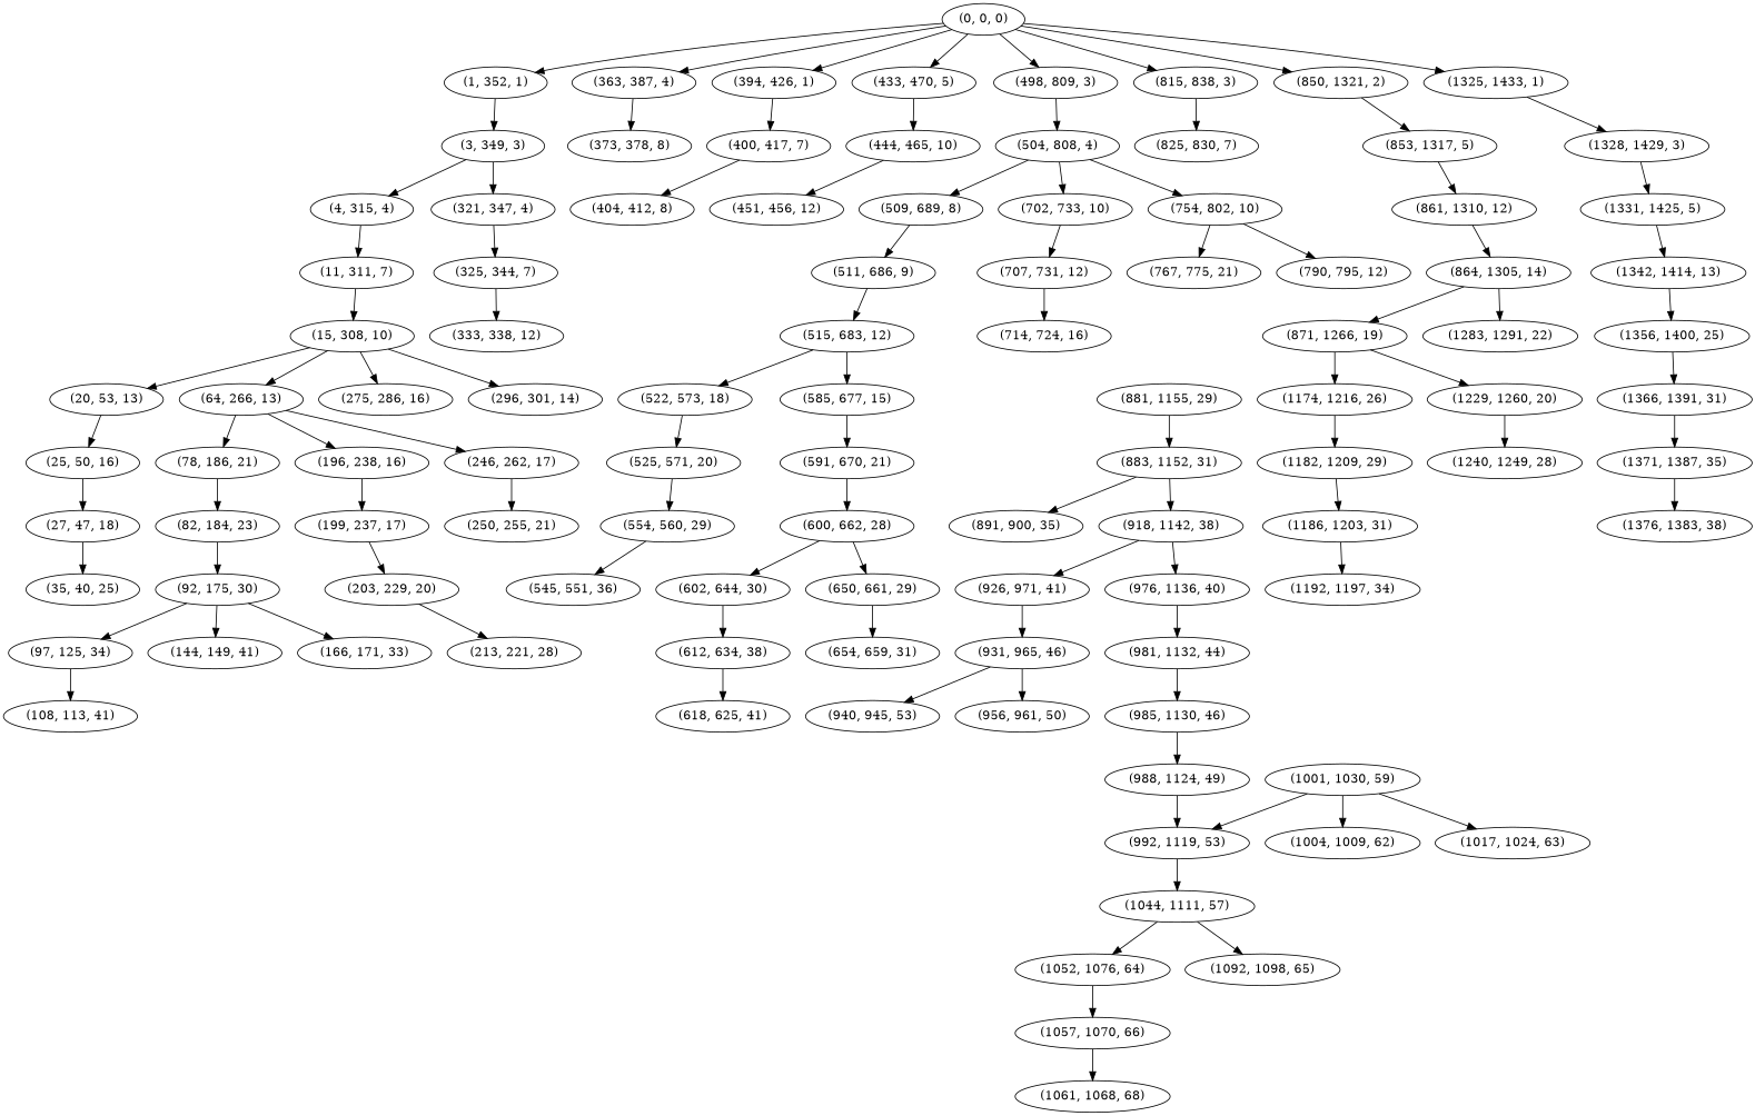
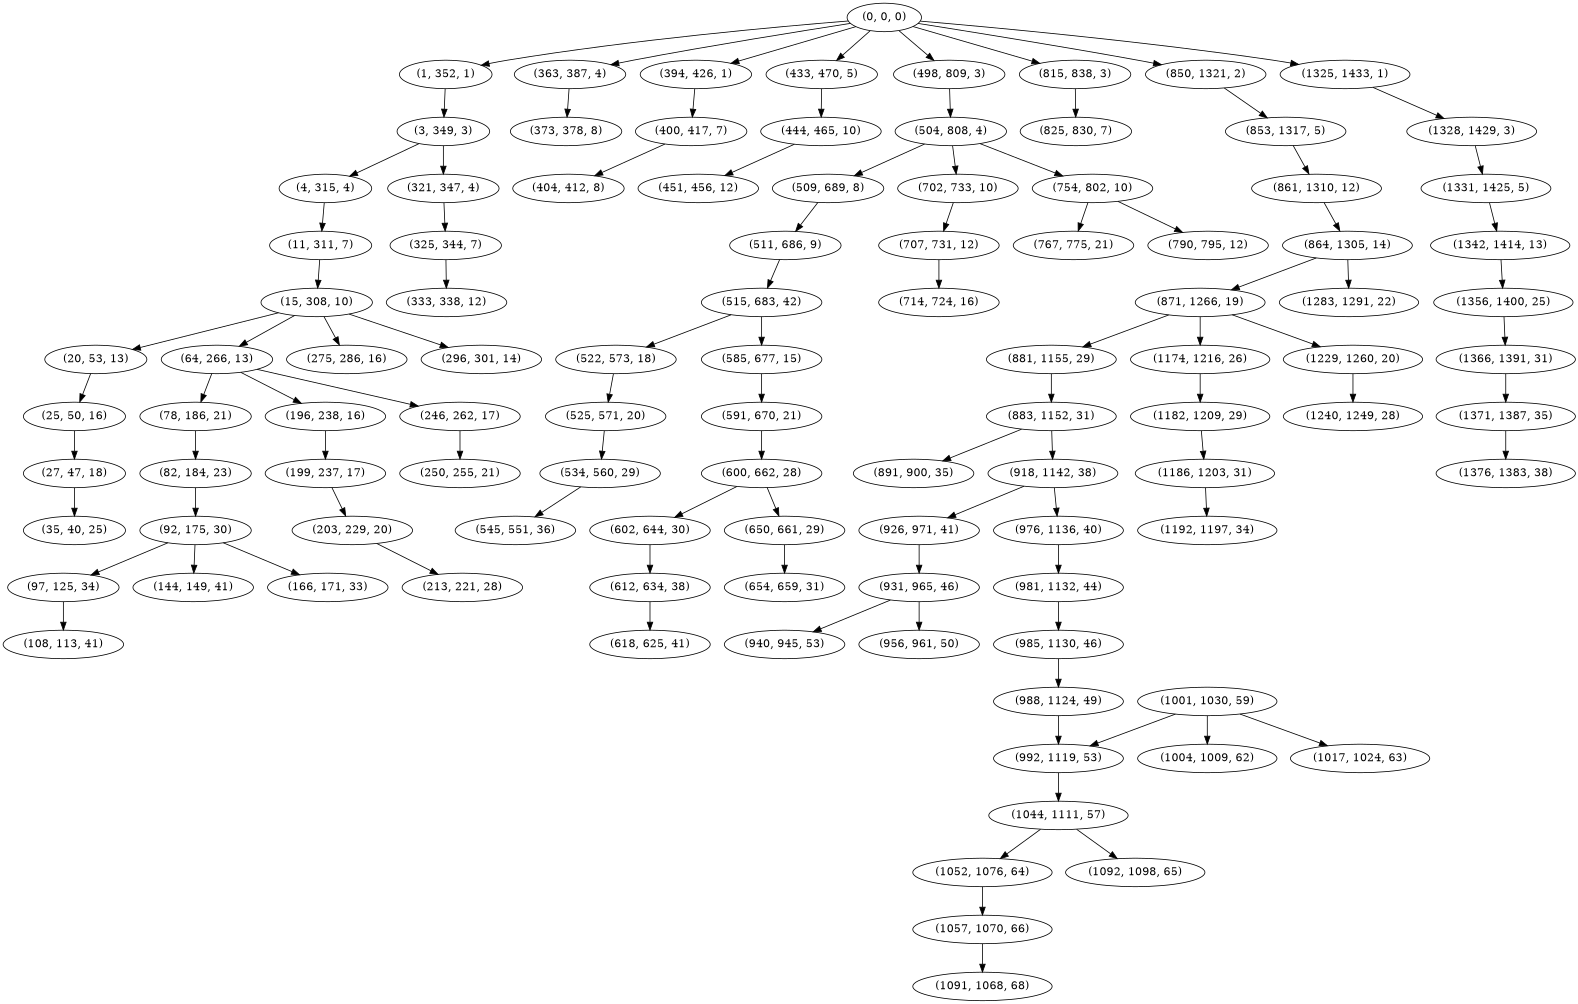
  digraph {
    "(0, 0, 0)"
    "(1, 352, 1)"
    "(363, 387, 4)"
    "(394, 426, 1)"
    "(433, 470, 5)"
    "(498, 809, 3)"
    "(815, 838, 3)"
    "(850, 1321, 2)"
    "(1325, 1433, 1)"
    "(3, 349, 3)"
    "(373, 378, 8)"
    "(400, 417, 7)"
    "(444, 465, 10)"
    "(504, 808, 4)"
    "(825, 830, 7)"
    "(853, 1317, 5)"
    "(1328, 1429, 3)"
    "(4, 315, 4)"
    "(321, 347, 4)"
    "(11, 311, 7)"
    "(325, 344, 7)"
    "(15, 308, 10)"
    "(20, 53, 13)"
    "(64, 266, 13)"
    "(275, 286, 16)"
    "(296, 301, 14)"
    "(25, 50, 16)"
    "(78, 186, 21)"
    "(196, 238, 16)"
    "(246, 262, 17)"
    "(27, 47, 18)"
    "(35, 40, 25)"
    "(82, 184, 23)"
    "(199, 237, 17)"
    "(250, 255, 21)"
    "(92, 175, 30)"
    "(97, 125, 34)"
    "(144, 149, 41)"
    "(166, 171, 33)"
    "(108, 113, 41)"
    "(203, 229, 20)"
    "(213, 221, 28)"
    "(333, 338, 12)"
    "(404, 412, 8)"
    "(451, 456, 12)"
    "(509, 689, 8)"
    "(702, 733, 10)"
    "(754, 802, 10)"
    "(511, 686, 9)"
    "(707, 731, 12)"
    "(767, 775, 21)"
    "(790, 795, 12)"
-   "(515, 683, 12)"
+   "(515, 683, 12)" [label="(515, 683, 42)"]
    "(522, 573, 18)"
    "(585, 677, 15)"
    "(525, 571, 20)"
    "(591, 670, 21)"
-   "(534, 560, 29)" [label="(554, 560, 29)"]
+   "(534, 560, 29)"
    "(545, 551, 36)"
    "(600, 662, 28)"
    "(602, 644, 30)"
    "(650, 661, 29)"
    "(612, 634, 38)"
    "(654, 659, 31)"
    "(618, 625, 41)"
    "(714, 724, 16)"
    "(861, 1310, 12)"
    "(864, 1305, 14)"
    "(871, 1266, 19)"
    "(1283, 1291, 22)"
    "(881, 1155, 29)"
    "(1174, 1216, 26)"
    "(1229, 1260, 20)"
    "(883, 1152, 31)"
    "(1182, 1209, 29)"
    "(1240, 1249, 28)"
    "(891, 900, 35)"
    "(918, 1142, 38)"
    "(926, 971, 41)"
    "(976, 1136, 40)"
    "(931, 965, 46)"
    "(981, 1132, 44)"
    "(940, 945, 53)"
    "(956, 961, 50)"
    "(985, 1130, 46)"
    "(988, 1124, 49)"
    "(992, 1119, 53)"
    "(1044, 1111, 57)"
    "(1001, 1030, 59)"
    "(1004, 1009, 62)"
    "(1017, 1024, 63)"
    "(1052, 1076, 64)"
    "(1092, 1098, 65)"
    "(1057, 1070, 66)"
-   "(1061, 1068, 68)"
+   "(1061, 1068, 68)" [label="(1091, 1068, 68)"]
    "(1186, 1203, 31)"
    "(1192, 1197, 34)"
    "(1331, 1425, 5)"
    "(1342, 1414, 13)"
    "(1356, 1400, 25)"
    "(1366, 1391, 31)"
    "(1371, 1387, 35)"
    "(1376, 1383, 38)"
    "(0, 0, 0)" -> "(1, 352, 1)"
    "(0, 0, 0)" -> "(363, 387, 4)"
    "(0, 0, 0)" -> "(394, 426, 1)"
    "(0, 0, 0)" -> "(433, 470, 5)"
    "(0, 0, 0)" -> "(498, 809, 3)"
    "(0, 0, 0)" -> "(815, 838, 3)"
    "(0, 0, 0)" -> "(850, 1321, 2)"
    "(0, 0, 0)" -> "(1325, 1433, 1)"
    "(1, 352, 1)" -> "(3, 349, 3)"
    "(363, 387, 4)" -> "(373, 378, 8)"
    "(394, 426, 1)" -> "(400, 417, 7)"
    "(433, 470, 5)" -> "(444, 465, 10)"
    "(498, 809, 3)" -> "(504, 808, 4)"
    "(815, 838, 3)" -> "(825, 830, 7)"
    "(850, 1321, 2)" -> "(853, 1317, 5)"
    "(1325, 1433, 1)" -> "(1328, 1429, 3)"
    "(3, 349, 3)" -> "(4, 315, 4)"
    "(3, 349, 3)" -> "(321, 347, 4)"
    "(400, 417, 7)" -> "(404, 412, 8)"
    "(444, 465, 10)" -> "(451, 456, 12)"
    "(504, 808, 4)" -> "(509, 689, 8)"
    "(504, 808, 4)" -> "(702, 733, 10)"
    "(504, 808, 4)" -> "(754, 802, 10)"
    "(853, 1317, 5)" -> "(861, 1310, 12)"
    "(1328, 1429, 3)" -> "(1331, 1425, 5)"
    "(4, 315, 4)" -> "(11, 311, 7)"
    "(321, 347, 4)" -> "(325, 344, 7)"
    "(11, 311, 7)" -> "(15, 308, 10)"
    "(325, 344, 7)" -> "(333, 338, 12)"
    "(15, 308, 10)" -> "(20, 53, 13)"
    "(15, 308, 10)" -> "(64, 266, 13)"
    "(15, 308, 10)" -> "(275, 286, 16)"
    "(15, 308, 10)" -> "(296, 301, 14)"
    "(20, 53, 13)" -> "(25, 50, 16)"
    "(64, 266, 13)" -> "(78, 186, 21)"
    "(64, 266, 13)" -> "(196, 238, 16)"
    "(64, 266, 13)" -> "(246, 262, 17)"
    "(25, 50, 16)" -> "(27, 47, 18)"
    "(78, 186, 21)" -> "(82, 184, 23)"
    "(196, 238, 16)" -> "(199, 237, 17)"
    "(246, 262, 17)" -> "(250, 255, 21)"
    "(27, 47, 18)" -> "(35, 40, 25)"
    "(82, 184, 23)" -> "(92, 175, 30)"
    "(199, 237, 17)" -> "(203, 229, 20)"
    "(92, 175, 30)" -> "(97, 125, 34)"
    "(92, 175, 30)" -> "(144, 149, 41)"
    "(92, 175, 30)" -> "(166, 171, 33)"
    "(97, 125, 34)" -> "(108, 113, 41)"
    "(203, 229, 20)" -> "(213, 221, 28)"
    "(509, 689, 8)" -> "(511, 686, 9)"
    "(702, 733, 10)" -> "(707, 731, 12)"
    "(754, 802, 10)" -> "(767, 775, 21)"
    "(754, 802, 10)" -> "(790, 795, 12)"
    "(511, 686, 9)" -> "(515, 683, 12)"
    "(707, 731, 12)" -> "(714, 724, 16)"
    "(515, 683, 12)" -> "(522, 573, 18)"
    "(515, 683, 12)" -> "(585, 677, 15)"
    "(522, 573, 18)" -> "(525, 571, 20)"
    "(585, 677, 15)" -> "(591, 670, 21)"
    "(525, 571, 20)" -> "(534, 560, 29)"
    "(591, 670, 21)" -> "(600, 662, 28)"
    "(534, 560, 29)" -> "(545, 551, 36)"
    "(600, 662, 28)" -> "(602, 644, 30)"
    "(600, 662, 28)" -> "(650, 661, 29)"
    "(602, 644, 30)" -> "(612, 634, 38)"
    "(650, 661, 29)" -> "(654, 659, 31)"
    "(612, 634, 38)" -> "(618, 625, 41)"
    "(861, 1310, 12)" -> "(864, 1305, 14)"
    "(864, 1305, 14)" -> "(871, 1266, 19)"
    "(864, 1305, 14)" -> "(1283, 1291, 22)"
+   "(871, 1266, 19)" -> "(881, 1155, 29)"
    "(871, 1266, 19)" -> "(1174, 1216, 26)"
    "(871, 1266, 19)" -> "(1229, 1260, 20)"
    "(881, 1155, 29)" -> "(883, 1152, 31)"
    "(1174, 1216, 26)" -> "(1182, 1209, 29)"
    "(1229, 1260, 20)" -> "(1240, 1249, 28)"
    "(883, 1152, 31)" -> "(891, 900, 35)"
    "(883, 1152, 31)" -> "(918, 1142, 38)"
    "(1182, 1209, 29)" -> "(1186, 1203, 31)"
    "(918, 1142, 38)" -> "(926, 971, 41)"
    "(918, 1142, 38)" -> "(976, 1136, 40)"
    "(926, 971, 41)" -> "(931, 965, 46)"
    "(976, 1136, 40)" -> "(981, 1132, 44)"
    "(931, 965, 46)" -> "(940, 945, 53)"
    "(931, 965, 46)" -> "(956, 961, 50)"
    "(981, 1132, 44)" -> "(985, 1130, 46)"
    "(985, 1130, 46)" -> "(988, 1124, 49)"
    "(988, 1124, 49)" -> "(992, 1119, 53)"
    "(992, 1119, 53)" -> "(1044, 1111, 57)"
    "(1044, 1111, 57)" -> "(1052, 1076, 64)"
    "(1044, 1111, 57)" -> "(1092, 1098, 65)"
    "(1001, 1030, 59)" -> "(992, 1119, 53)"
    "(1001, 1030, 59)" -> "(1004, 1009, 62)"
    "(1001, 1030, 59)" -> "(1017, 1024, 63)"
    "(1052, 1076, 64)" -> "(1057, 1070, 66)"
    "(1057, 1070, 66)" -> "(1061, 1068, 68)"
    "(1186, 1203, 31)" -> "(1192, 1197, 34)"
    "(1331, 1425, 5)" -> "(1342, 1414, 13)"
    "(1342, 1414, 13)" -> "(1356, 1400, 25)"
    "(1356, 1400, 25)" -> "(1366, 1391, 31)"
    "(1366, 1391, 31)" -> "(1371, 1387, 35)"
    "(1371, 1387, 35)" -> "(1376, 1383, 38)"
  }
